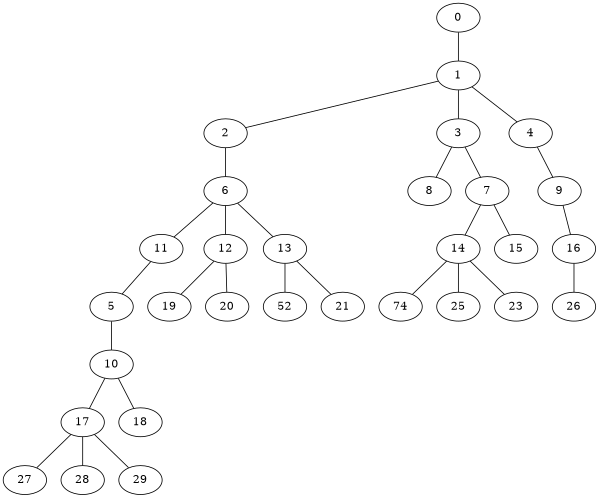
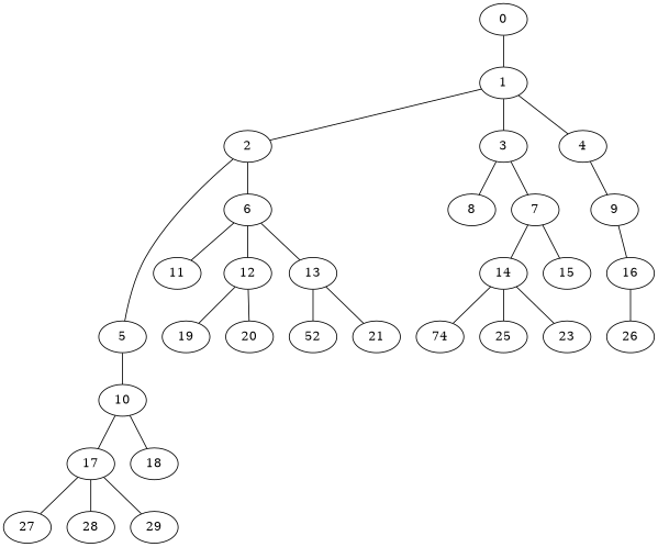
  graph {
    0
    1
    2
    3
    4
    5
    6
    8
    7
    9
    10
    11
    12
    13
    14
    15
    16
    17
    18
    19
    20
    n22 [label=52]
    21
    n24 [label=74]
    25
    23
    26
    27
    28
    29
    0 -- 1
    1 -- 2
    1 -- 3
    1 -- 4
-   11 -- 5
+   2 -- 5
    2 -- 6
    3 -- 8
    3 -- 7
    4 -- 9
    5 -- 10
    6 -- 11
    6 -- 12
    6 -- 13
    7 -- 14
    7 -- 15
    9 -- 16
    10 -- 17
    10 -- 18
    12 -- 19
    12 -- 20
    13 -- n22
    13 -- 21
    14 -- n24
    14 -- 25
    14 -- 23
    16 -- 26
    17 -- 27
    17 -- 28
    17 -- 29
  }
